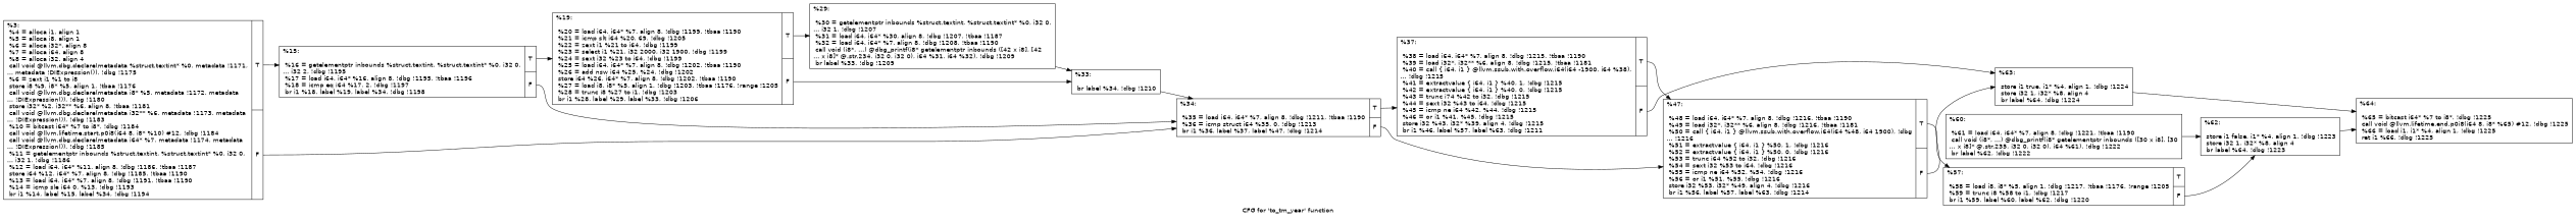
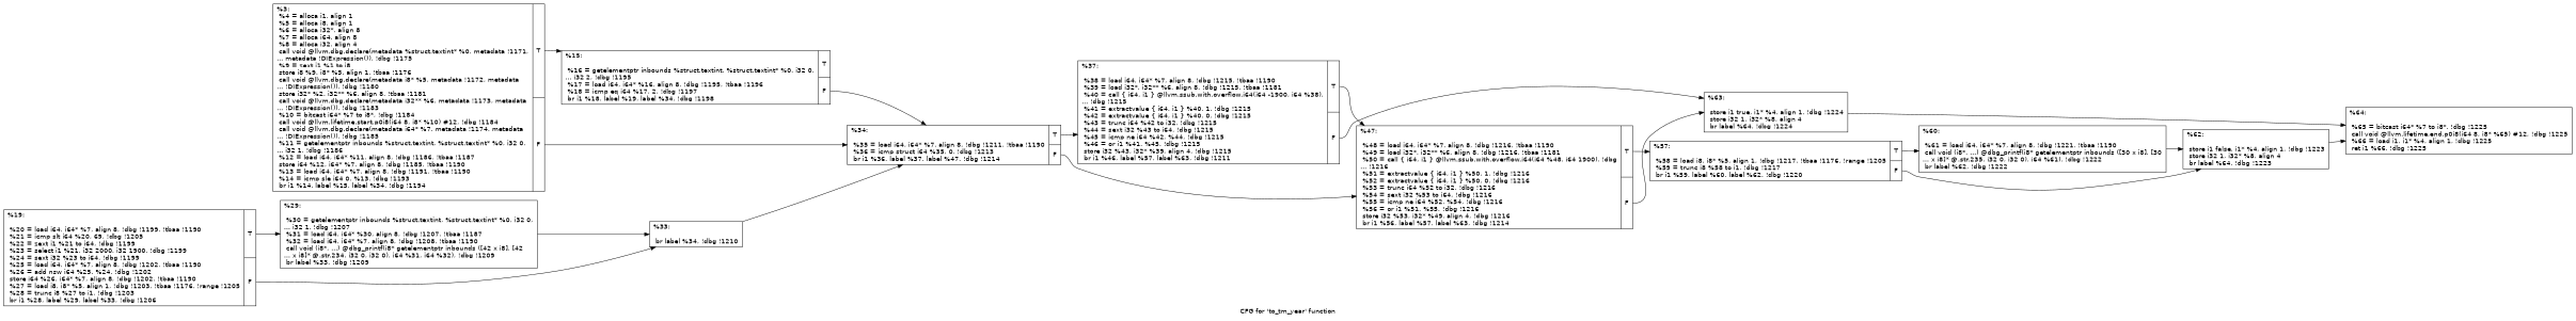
  digraph {
    fontname="DejaVu Sans"
    label="CFG for 'to_tm_year' function"
    rankdir=LR
    node [fontname="DejaVu Sans" shape=record]
    edge [fontname="DejaVu Sans" tailport=s0]
-   n1 [label="{%3:\l  %4 = alloca i1, align 1\l  %5 = alloca i8, align 1\l  %6 = alloca i32*, align 8\l  %7 = alloca i64, align 8\l  %8 = alloca i32, align 4\l  call void @llvm.dbg.declare(metadata %struct.textint* %0, metadata !1171,\l... metadata !DIExpression()), !dbg !1175\l  %6 = zext i1 %1 to i8\l  store i8 %9, i8* %5, align 1, !tbaa !1176\l  call void @llvm.dbg.declare(metadata i8* %5, metadata !1172, metadata\l... !DIExpression()), !dbg !1180\l  store i32* %2, i32** %6, align 8, !tbaa !1181\l  call void @llvm.dbg.declare(metadata i32** %6, metadata !1173, metadata\l... !DIExpression()), !dbg !1183\l  %10 = bitcast i64* %7 to i8*, !dbg !1184\l  call void @llvm.lifetime.start.p0i8(i64 8, i8* %10) #12, !dbg !1184\l  call void @llvm.dbg.declare(metadata i64* %7, metadata !1174, metadata\l... !DIExpression()), !dbg !1185\l  %11 = getelementptr inbounds %struct.textint, %struct.textint* %0, i32 0,\l... i32 1, !dbg !1186\l  %12 = load i64, i64* %11, align 8, !dbg !1186, !tbaa !1187\l  store i64 %12, i64* %7, align 8, !dbg !1185, !tbaa !1190\l  %13 = load i64, i64* %7, align 8, !dbg !1191, !tbaa !1190\l  %14 = icmp sle i64 0, %13, !dbg !1193\l  br i1 %14, label %15, label %34, !dbg !1194\l|{<s0>T|<s1>F}}"]
+   n1 [label="{%3:\l  %4 = alloca i1, align 1\l  %5 = alloca i8, align 1\l  %6 = alloca i32*, align 8\l  %7 = alloca i64, align 8\l  %8 = alloca i32, align 4\l  call void @llvm.dbg.declare(metadata %struct.textint* %0, metadata !1171,\l... metadata !DIExpression()), !dbg !1175\l  %9 = zext i1 %1 to i8\l  store i8 %9, i8* %5, align 1, !tbaa !1176\l  call void @llvm.dbg.declare(metadata i8* %5, metadata !1172, metadata\l... !DIExpression()), !dbg !1180\l  store i32* %2, i32** %6, align 8, !tbaa !1181\l  call void @llvm.dbg.declare(metadata i32** %6, metadata !1173, metadata\l... !DIExpression()), !dbg !1183\l  %10 = bitcast i64* %7 to i8*, !dbg !1184\l  call void @llvm.lifetime.start.p0i8(i64 8, i8* %10) #12, !dbg !1184\l  call void @llvm.dbg.declare(metadata i64* %7, metadata !1174, metadata\l... !DIExpression()), !dbg !1185\l  %11 = getelementptr inbounds %struct.textint, %struct.textint* %0, i32 0,\l... i32 1, !dbg !1186\l  %12 = load i64, i64* %11, align 8, !dbg !1186, !tbaa !1187\l  store i64 %12, i64* %7, align 8, !dbg !1185, !tbaa !1190\l  %13 = load i64, i64* %7, align 8, !dbg !1191, !tbaa !1190\l  %14 = icmp sle i64 0, %13, !dbg !1193\l  br i1 %14, label %15, label %34, !dbg !1194\l|{<s0>T|<s1>F}}"]
    n2 [label="{%15:\l\l  %16 = getelementptr inbounds %struct.textint, %struct.textint* %0, i32 0,\l... i32 2, !dbg !1195\l  %17 = load i64, i64* %16, align 8, !dbg !1195, !tbaa !1196\l  %18 = icmp eq i64 %17, 2, !dbg !1197\l  br i1 %18, label %19, label %34, !dbg !1198\l|{<s0>T|<s1>F}}"]
    n3 [label="{%34:\l\l  %35 = load i64, i64* %7, align 8, !dbg !1211, !tbaa !1190\l  %36 = icmp struct i64 %35, 0, !dbg !1213\l  br i1 %36, label %37, label %47, !dbg !1214\l|{<s0>T|<s1>F}}"]
    n4 [label="{%19:\l\l  %20 = load i64, i64* %7, align 8, !dbg !1199, !tbaa !1190\l  %21 = icmp slt i64 %20, 69, !dbg !1205\l  %22 = zext i1 %21 to i64, !dbg !1199\l  %23 = select i1 %21, i32 2000, i32 1900, !dbg !1199\l  %24 = sext i32 %23 to i64, !dbg !1199\l  %25 = load i64, i64* %7, align 8, !dbg !1202, !tbaa !1190\l  %26 = add nsw i64 %25, %24, !dbg !1202\l  store i64 %26, i64* %7, align 8, !dbg !1202, !tbaa !1190\l  %27 = load i8, i8* %5, align 1, !dbg !1203, !tbaa !1176, !range !1205\l  %28 = trunc i8 %27 to i1, !dbg !1203\l  br i1 %28, label %29, label %33, !dbg !1206\l|{<s0>T|<s1>F}}"]
-   n5 [label="{%37:\l\l  %38 = load i64, i64* %7, align 8, !dbg !1215, !tbaa !1190\l  %39 = load i32*, i32** %6, align 8, !dbg !1215, !tbaa !1181\l  %40 = call \{ i64, i1 \} @llvm.ssub.with.overflow.i64(i64 -1900, i64 %38),\l... !dbg !1215\l  %41 = extractvalue \{ i64, i1 \} %40, 1, !dbg !1215\l  %42 = extractvalue \{ i64, i1 \} %40, 0, !dbg !1215\l  %43 = trunc i74 %42 to i32, !dbg !1215\l  %44 = sext i32 %43 to i64, !dbg !1215\l  %45 = icmp ne i64 %42, %44, !dbg !1215\l  %46 = or i1 %41, %45, !dbg !1215\l  store i32 %43, i32* %39, align 4, !dbg !1215\l  br i1 %46, label %57, label %63, !dbg !1211\l|{<s0>T|<s1>F}}"]
+   n5 [label="{%37:\l\l  %38 = load i64, i64* %7, align 8, !dbg !1215, !tbaa !1190\l  %39 = load i32*, i32** %6, align 8, !dbg !1215, !tbaa !1181\l  %40 = call \{ i64, i1 \} @llvm.ssub.with.overflow.i64(i64 -1900, i64 %38),\l... !dbg !1215\l  %41 = extractvalue \{ i64, i1 \} %40, 1, !dbg !1215\l  %42 = extractvalue \{ i64, i1 \} %40, 0, !dbg !1215\l  %43 = trunc i64 %42 to i32, !dbg !1215\l  %44 = sext i32 %43 to i64, !dbg !1215\l  %45 = icmp ne i64 %42, %44, !dbg !1215\l  %46 = or i1 %41, %45, !dbg !1215\l  store i32 %43, i32* %39, align 4, !dbg !1215\l  br i1 %46, label %57, label %63, !dbg !1211\l|{<s0>T|<s1>F}}"]
    n6 [label="{%47:\l\l  %48 = load i64, i64* %7, align 8, !dbg !1216, !tbaa !1190\l  %49 = load i32*, i32** %6, align 8, !dbg !1216, !tbaa !1181\l  %50 = call \{ i64, i1 \} @llvm.ssub.with.overflow.i64(i64 %48, i64 1900), !dbg\l... !1216\l  %51 = extractvalue \{ i64, i1 \} %50, 1, !dbg !1216\l  %52 = extractvalue \{ i64, i1 \} %50, 0, !dbg !1216\l  %53 = trunc i64 %52 to i32, !dbg !1216\l  %54 = sext i32 %53 to i64, !dbg !1216\l  %55 = icmp ne i64 %52, %54, !dbg !1216\l  %56 = or i1 %51, %55, !dbg !1216\l  store i32 %53, i32* %49, align 4, !dbg !1216\l  br i1 %56, label %57, label %63, !dbg !1214\l|{<s0>T|<s1>F}}"]
    n7 [label="{%29:\l\l  %30 = getelementptr inbounds %struct.textint, %struct.textint* %0, i32 0,\l... i32 1, !dbg !1207\l  %31 = load i64, i64* %30, align 8, !dbg !1207, !tbaa !1187\l  %32 = load i64, i64* %7, align 8, !dbg !1208, !tbaa !1190\l  call void (i8*, ...) @dbg_printf(i8* getelementptr inbounds ([42 x i8], [42\l... x i8]* @.str.234, i32 0, i32 0), i64 %31, i64 %32), !dbg !1209\l  br label %33, !dbg !1209\l}"]
    n8 [label="{%33:\l\l  br label %34, !dbg !1210\l}"]
    n9 [label="{%63:\l\l  store i1 true, i1* %4, align 1, !dbg !1224\l  store i32 1, i32* %8, align 4\l  br label %64, !dbg !1224\l}"]
    n10 [label="{%57:\l\l  %58 = load i8, i8* %5, align 1, !dbg !1217, !tbaa !1176, !range !1205\l  %59 = trunc i8 %58 to i1, !dbg !1217\l  br i1 %59, label %60, label %62, !dbg !1220\l|{<s0>T|<s1>F}}"]
    n11 [label="{%60:\l\l  %61 = load i64, i64* %7, align 8, !dbg !1221, !tbaa !1190\l  call void (i8*, ...) @dbg_printf(i8* getelementptr inbounds ([30 x i8], [30\l... x i8]* @.str.235, i32 0, i32 0), i64 %61), !dbg !1222\l  br label %62, !dbg !1222\l}"]
    n12 [label="{%62:\l\l  store i1 false, i1* %4, align 1, !dbg !1223\l  store i32 1, i32* %8, align 4\l  br label %64, !dbg !1223\l}"]
    n13 [label="{%64:\l\l  %65 = bitcast i64* %7 to i8*, !dbg !1225\l  call void @llvm.lifetime.end.p0i8(i64 8, i8* %65) #12, !dbg !1225\l  %66 = load i1, i1* %4, align 1, !dbg !1225\l  ret i1 %66, !dbg !1225\l}"]
    n1 -> n2
    n1 -> n3 [tailport=s1]
    n2 -> n3 [tailport=s1]
-   n2 -> n4
    n3 -> n5
    n3 -> n6 [tailport=s1]
    n4 -> n7
    n4 -> n8 [tailport=s1]
    n5 -> n6
    n5 -> n9 [tailport=s1]
    n6 -> n9 [tailport=s1]
    n6 -> n10
    n7 -> n8
    n8 -> n3
    n9 -> n13
+   n10 -> n11
    n10 -> n12 [tailport=s1]
    n11 -> n12
    n12 -> n13
  }
